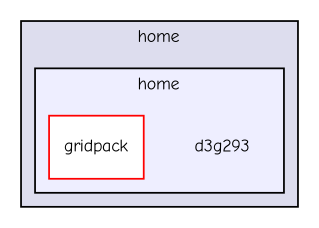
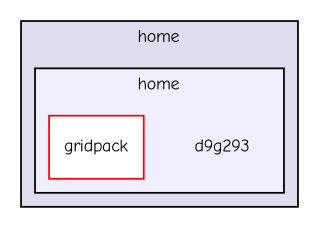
  digraph {
    compound=true
    fontname="Comic Neue"
    node [fontname="Comic Neue" fontsize=10]
-   n1 [label=d3g293 shape=plaintext]
+   n1 [label=d9g293 shape=plaintext]
    n2 [color=red fillcolor=white label=gridpack shape=box style=filled]
    subgraph cluster_1 {
      bgcolor="#ddddee"
      fontsize=10
      label=home
      pencolor=black
      subgraph cluster_2 {
        bgcolor="#eeeeff"
        fontsize=10
        pencolor=black
        n1
        n2
      }
    }
  }
